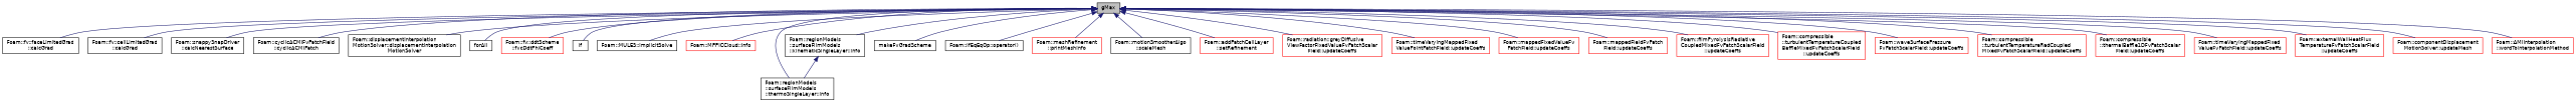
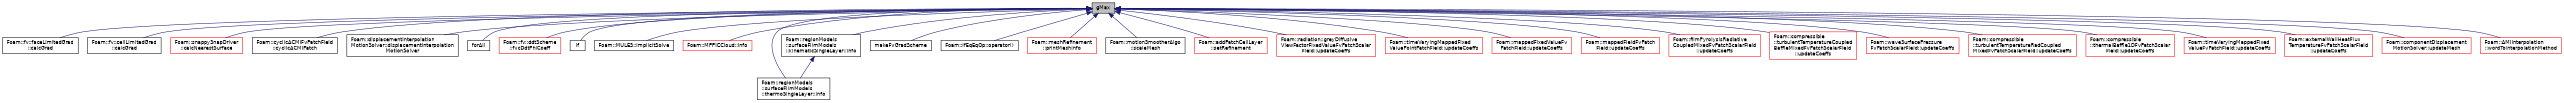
  digraph {
    rankdir=TB
    node [color=red fontname=Helvetica fontsize=10 shape=record]
    edge [color=midnightblue dir=back fontname=Helvetica fontsize=10 labelfontname=Helvetica labelfontsize=10 style=solid]
    n1 [color=black fillcolor=grey75 fontcolor=black height=0.2 label=gMax style=filled width=0.4]
    n2 [color=black height=0.2 label="Foam::fv::faceLimitedGrad\l::calcGrad" width=0.4]
    n3 [color=black height=0.2 label="Foam::fv::cellLimitedGrad\l::calcGrad" width=0.4]
-   n4 [color=black height=0.2 label="Foam::snappySnapDriver\l::calcNearestSurface" width=0.4]
+   n4 [height=0.2 label="Foam::snappySnapDriver\l::calcNearestSurface" width=0.4]
    n5 [color=black height=0.2 label="Foam::cyclicACMIFvPatchField\l::cyclicACMIPatch" width=0.4]
    n6 [color=black height=0.2 label="Foam::displacementInterpolation\lMotionSolver::displacementInterpolation\lMotionSolver" width=0.4]
    n7 [color=black height=0.2 label=forAll width=0.4]
    n8 [height=0.2 label="Foam::fv::ddtScheme\l::fvcDdtPhiCoeff" width=0.4]
    n9 [color=black height=0.2 label=if width=0.4]
    n10 [color=black height=0.2 label="Foam::MULES::implicitSolve" width=0.4]
    n11 [height=0.2 label="Foam::MPPICCloud::info" width=0.4]
    n12 [color=black height=0.2 label="Foam::regionModels\l::surfaceFilmModels\l::thermoSingleLayer::info" width=0.4]
    n13 [color=black height=0.2 label="Foam::regionModels\l::surfaceFilmModels\l::kinematicSingleLayer::info" width=0.4]
    n14 [color=black height=0.2 label=makeFvGradScheme width=0.4]
    n15 [color=black height=0.2 label="Foam::ifEqEqOp::operator()" width=0.4]
    n16 [height=0.2 label="Foam::meshRefinement\l::printMeshInfo" width=0.4]
    n17 [color=black height=0.2 label="Foam::motionSmootherAlgo\l::scaleMesh" width=0.4]
    n18 [height=0.2 label="Foam::addPatchCellLayer\l::setRefinement" width=0.4]
    n19 [height=0.2 label="Foam::radiation::greyDiffusive\lViewFactorFixedValueFvPatchScalar\lField::updateCoeffs" width=0.4]
    n20 [height=0.2 label="Foam::timeVaryingMappedFixed\lValuePointPatchField::updateCoeffs" width=0.4]
    n21 [height=0.2 label="Foam::mappedFixedValueFv\lPatchField::updateCoeffs" width=0.4]
    n22 [height=0.2 label="Foam::mappedFieldFvPatch\lField::updateCoeffs" width=0.4]
    n23 [height=0.2 label="Foam::filmPyrolysisRadiative\lCoupledMixedFvPatchScalarField\l::updateCoeffs" width=0.4]
    n24 [height=0.2 label="Foam::compressible\l::turbulentTemperatureCoupled\lBaffleMixedFvPatchScalarField\l::updateCoeffs" width=0.4]
    n25 [height=0.2 label="Foam::waveSurfacePressure\lFvPatchScalarField::updateCoeffs" width=0.4]
    n26 [height=0.2 label="Foam::compressible\l::turbulentTemperatureRadCoupled\lMixedFvPatchScalarField::updateCoeffs" width=0.4]
    n27 [height=0.2 label="Foam::compressible\l::thermalBaffle1DFvPatchScalar\lField::updateCoeffs" width=0.4]
    n28 [height=0.2 label="Foam::timeVaryingMappedFixed\lValueFvPatchField::updateCoeffs" width=0.4]
    n29 [height=0.2 label="Foam::externalWallHeatFlux\lTemperatureFvPatchScalarField\l::updateCoeffs" width=0.4]
    n30 [height=0.2 label="Foam::componentDisplacement\lMotionSolver::updateMesh" width=0.4]
    n31 [height=0.2 label="Foam::AMIInterpolation\l::wordTointerpolationMethod" width=0.4]
    n1 -> n2
    n1 -> n3
    n1 -> n4
    n1 -> n5
    n1 -> n6
    n1 -> n7
    n1 -> n8
    n1 -> n9
    n1 -> n10
    n1 -> n11
    n1 -> n12
    n1 -> n13
    n1 -> n14
    n1 -> n15
    n1 -> n16
    n1 -> n17
    n1 -> n18
    n1 -> n19
    n1 -> n20
    n1 -> n21
    n1 -> n22
    n1 -> n23
    n1 -> n24
    n1 -> n25
    n1 -> n26
    n1 -> n27
    n1 -> n28
    n1 -> n29
    n1 -> n30
    n1 -> n31
    n13 -> n12
  }
